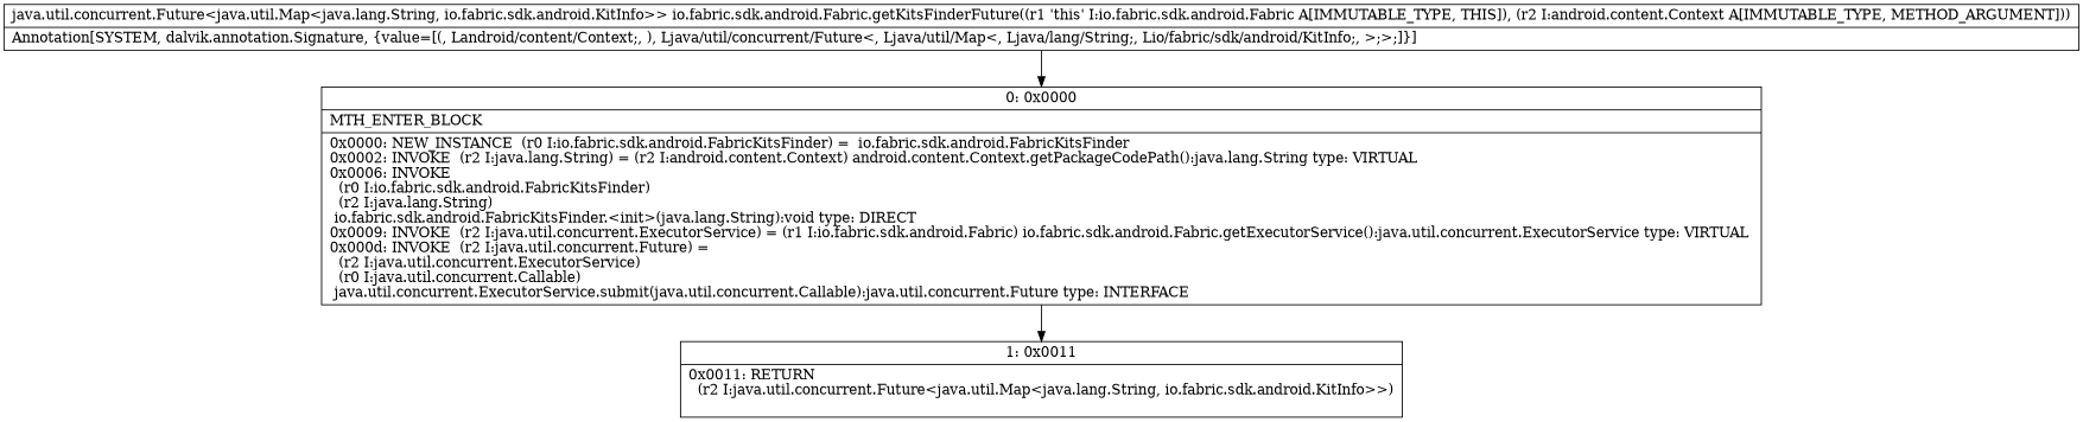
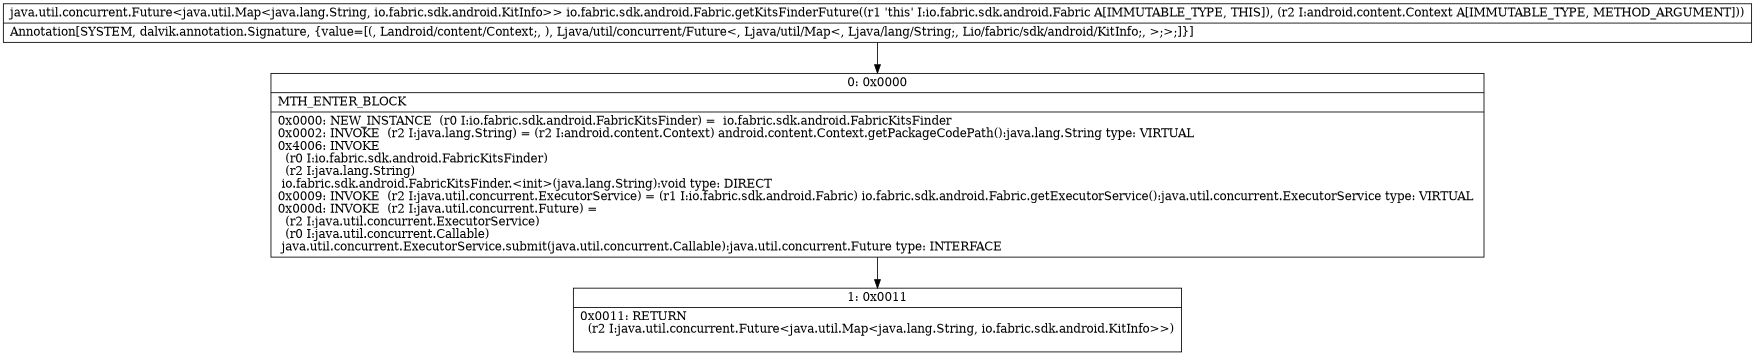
  digraph {
    node [shape=record]
-   n1 [label="{0\:\ 0x0000|MTH_ENTER_BLOCK\l|0x0000: NEW_INSTANCE  (r0 I:io.fabric.sdk.android.FabricKitsFinder) =  io.fabric.sdk.android.FabricKitsFinder \l0x0002: INVOKE  (r2 I:java.lang.String) = (r2 I:android.content.Context) android.content.Context.getPackageCodePath():java.lang.String type: VIRTUAL \l0x0006: INVOKE  \l  (r0 I:io.fabric.sdk.android.FabricKitsFinder)\l  (r2 I:java.lang.String)\l io.fabric.sdk.android.FabricKitsFinder.\<init\>(java.lang.String):void type: DIRECT \l0x0009: INVOKE  (r2 I:java.util.concurrent.ExecutorService) = (r1 I:io.fabric.sdk.android.Fabric) io.fabric.sdk.android.Fabric.getExecutorService():java.util.concurrent.ExecutorService type: VIRTUAL \l0x000d: INVOKE  (r2 I:java.util.concurrent.Future) = \l  (r2 I:java.util.concurrent.ExecutorService)\l  (r0 I:java.util.concurrent.Callable)\l java.util.concurrent.ExecutorService.submit(java.util.concurrent.Callable):java.util.concurrent.Future type: INTERFACE \l}"]
+   n1 [label="{0\:\ 0x0000|MTH_ENTER_BLOCK\l|0x0000: NEW_INSTANCE  (r0 I:io.fabric.sdk.android.FabricKitsFinder) =  io.fabric.sdk.android.FabricKitsFinder \l0x0002: INVOKE  (r2 I:java.lang.String) = (r2 I:android.content.Context) android.content.Context.getPackageCodePath():java.lang.String type: VIRTUAL \l0x4006: INVOKE  \l  (r0 I:io.fabric.sdk.android.FabricKitsFinder)\l  (r2 I:java.lang.String)\l io.fabric.sdk.android.FabricKitsFinder.\<init\>(java.lang.String):void type: DIRECT \l0x0009: INVOKE  (r2 I:java.util.concurrent.ExecutorService) = (r1 I:io.fabric.sdk.android.Fabric) io.fabric.sdk.android.Fabric.getExecutorService():java.util.concurrent.ExecutorService type: VIRTUAL \l0x000d: INVOKE  (r2 I:java.util.concurrent.Future) = \l  (r2 I:java.util.concurrent.ExecutorService)\l  (r0 I:java.util.concurrent.Callable)\l java.util.concurrent.ExecutorService.submit(java.util.concurrent.Callable):java.util.concurrent.Future type: INTERFACE \l}"]
    n2 [label="{1\:\ 0x0011|0x0011: RETURN  \l  (r2 I:java.util.concurrent.Future\<java.util.Map\<java.lang.String, io.fabric.sdk.android.KitInfo\>\>)\l \l}"]
    n3 [label="{java.util.concurrent.Future\<java.util.Map\<java.lang.String, io.fabric.sdk.android.KitInfo\>\> io.fabric.sdk.android.Fabric.getKitsFinderFuture((r1 'this' I:io.fabric.sdk.android.Fabric A[IMMUTABLE_TYPE, THIS]), (r2 I:android.content.Context A[IMMUTABLE_TYPE, METHOD_ARGUMENT]))  | Annotation[SYSTEM, dalvik.annotation.Signature, \{value=[(, Landroid\/content\/Context;, ), Ljava\/util\/concurrent\/Future\<, Ljava\/util\/Map\<, Ljava\/lang\/String;, Lio\/fabric\/sdk\/android\/KitInfo;, \>;\>;]\}]\l}"]
    n1 -> n2
    n3 -> n1
  }
